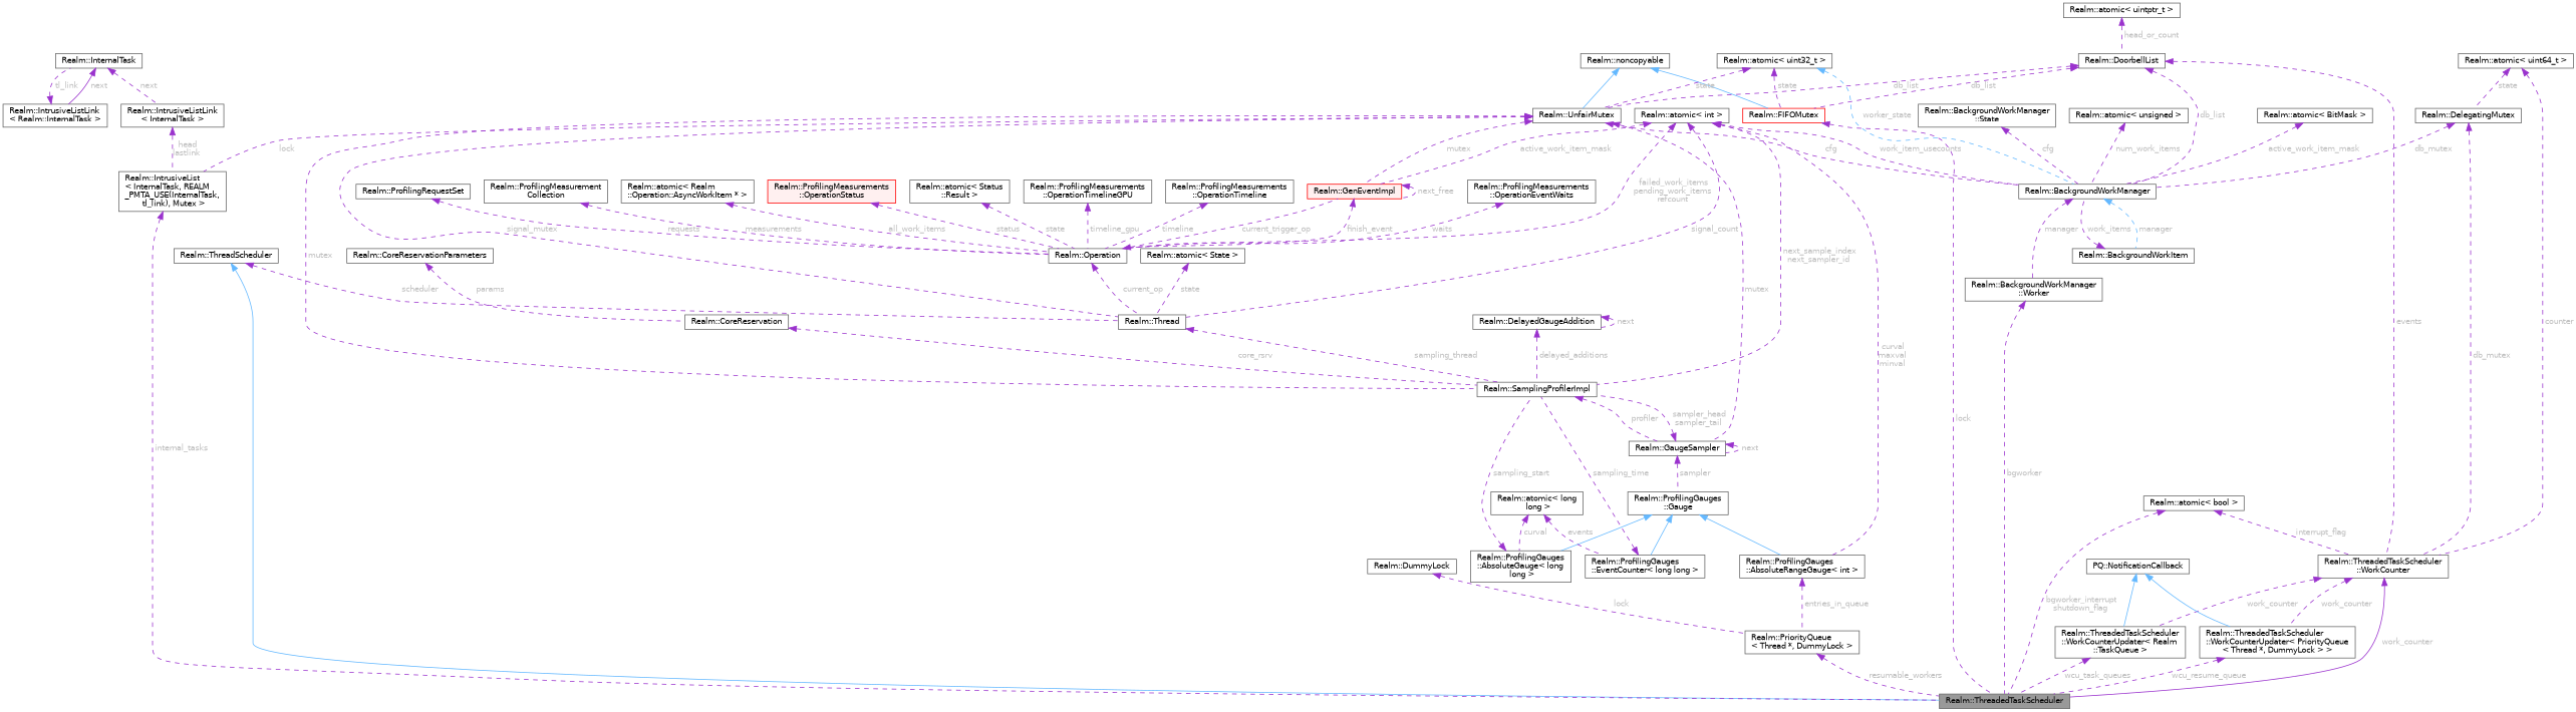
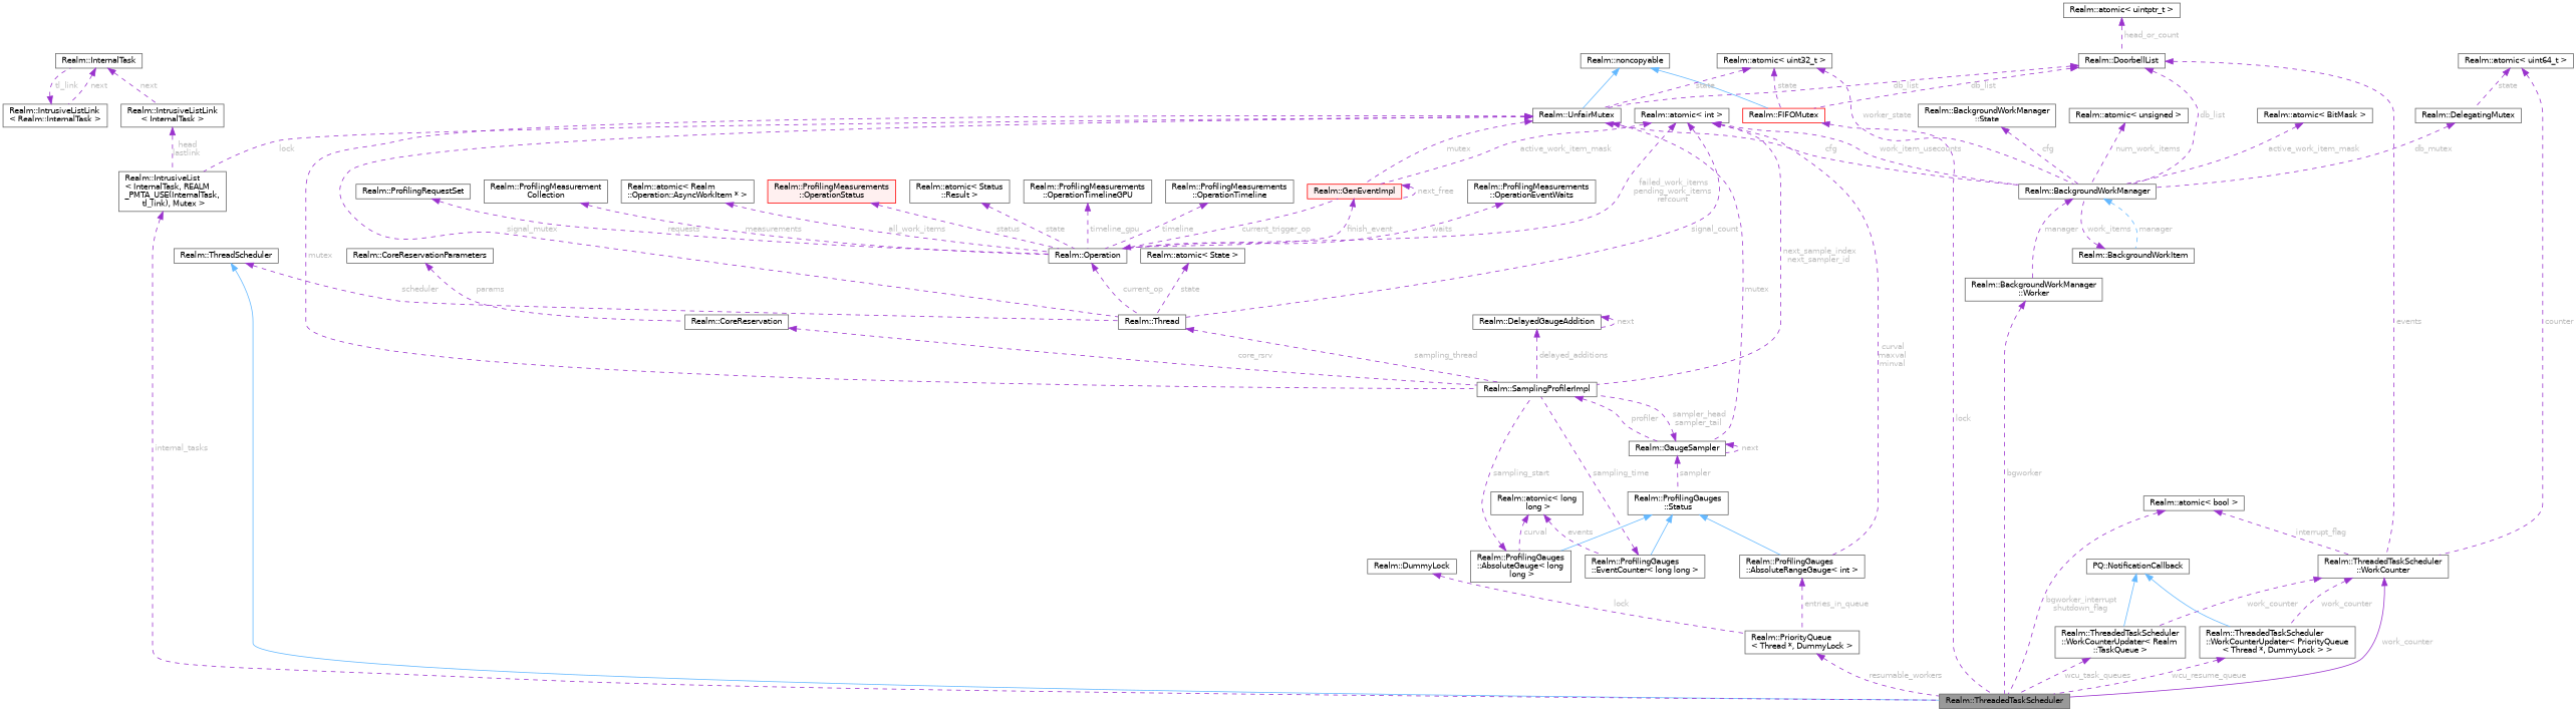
  digraph {
    node [color=gray40 fillcolor=white fontname=Helvetica fontsize=10 shape=box style=filled]
    edge [color=darkorchid3 dir=back fontname=Helvetica fontsize=10 labelfontname=Helvetica labelfontsize=10 style=dashed fontcolor=grey]
    n1 [fillcolor=grey60 fontcolor=black height=0.2 label="Realm::ThreadedTaskScheduler" width=0.4]
    n2 [height=0.2 label="Realm::ThreadScheduler" width=0.4]
    n3 [height=0.2 label="Realm::Thread" width=0.4]
    n4 [height=0.2 label="Realm::SamplingProfilerImpl" width=0.4]
    n5 [color=red height=0.2 label="Realm::FIFOMutex" width=0.4]
    n6 [height=0.2 label="Realm::noncopyable" width=0.4]
    n7 [height=0.2 label="Realm::UnfairMutex" width=0.4]
    n8 [height=0.2 label="Realm::BackgroundWorkManager" width=0.4]
    n9 [height=0.2 label="Realm::IntrusiveList\l\< InternalTask, REALM\l_PMTA_USE(InternalTask,\l tl_link), Mutex \>" width=0.4]
    n10 [height=0.2 label="Realm::GaugeSampler" width=0.4]
    n11 [color=red fillcolor="#FFF0F0" height=0.2 label="Realm::GenEventImpl" width=0.4]
    n12 [height=0.2 label="Realm::atomic\< uint32_t \>" width=0.4]
    n13 [height=0.2 label="Realm::BackgroundWorkManager\l::Worker" width=0.4]
    n14 [height=0.2 label="Realm::BackgroundWorkItem" width=0.4]
    n15 [height=0.2 label="Realm::DoorbellList" width=0.4]
    n16 [height=0.2 label="Realm::ThreadedTaskScheduler\l::WorkCounter" width=0.4]
    n17 [height=0.2 label="Realm::ThreadedTaskScheduler\l::WorkCounterUpdater\< Realm\l::TaskQueue \>" width=0.4]
    n18 [height=0.2 label="Realm::ThreadedTaskScheduler\l::WorkCounterUpdater\< PriorityQueue\l\< Thread *, DummyLock \> \>" width=0.4]
    n19 [height=0.2 label="Realm::atomic\< uintptr_t \>" width=0.4]
-   n20 [height=0.2 label="Realm::ProfilingGauges\l::Gauge" width=0.4]
+   n20 [height=0.2 label="Realm::ProfilingGauges\l::Status" width=0.4]
    n21 [height=0.2 label="Realm::Operation" width=0.4]
    n22 [height=0.2 label="Realm::IntrusiveListLink\l\< InternalTask \>" width=0.4]
    n23 [height=0.2 label="Realm::InternalTask" width=0.4]
    n24 [height=0.2 label="Realm::IntrusiveListLink\l\< Realm::InternalTask \>" width=0.4]
    n25 [height=0.2 label="Realm::PriorityQueue\l\< Thread *, DummyLock \>" width=0.4]
    n26 [height=0.2 label="Realm::DummyLock" width=0.4]
    n27 [height=0.2 label="Realm::ProfilingGauges\l::AbsoluteRangeGauge\< int \>" width=0.4]
    n28 [height=0.2 label="Realm::ProfilingGauges\l::AbsoluteGauge\< long\l long \>" width=0.4]
    n29 [height=0.2 label="Realm::ProfilingGauges\l::EventCounter\< long long \>" width=0.4]
    n30 [height=0.2 label="Realm::DelayedGaugeAddition" width=0.4]
    n31 [height=0.2 label="Realm::atomic\< int \>" width=0.4]
    n32 [height=0.2 label="Realm::CoreReservation" width=0.4]
    n33 [height=0.2 label="Realm::CoreReservationParameters" width=0.4]
    n34 [height=0.2 label="Realm::atomic\< State \>" width=0.4]
    n35 [height=0.2 label="Realm::atomic\< Status\l::Result \>" width=0.4]
    n36 [color=red fillcolor="#FFF0F0" height=0.2 label="Realm::ProfilingMeasurements\l::OperationStatus" width=0.4]
    n37 [height=0.2 label="Realm::ProfilingMeasurements\l::OperationTimeline" width=0.4]
    n38 [height=0.2 label="Realm::ProfilingMeasurements\l::OperationTimelineGPU" width=0.4]
    n39 [height=0.2 label="Realm::ProfilingMeasurements\l::OperationEventWaits" width=0.4]
    n40 [height=0.2 label="Realm::ProfilingRequestSet" width=0.4]
    n41 [height=0.2 label="Realm::ProfilingMeasurement\lCollection" width=0.4]
    n42 [height=0.2 label="Realm::atomic\< Realm\l::Operation::AsyncWorkItem * \>" width=0.4]
    n43 [height=0.2 label="Realm::atomic\< long\l long \>" width=0.4]
    n44 [height=0.2 label="Realm::atomic\< bool \>" width=0.4]
    n45 [height=0.2 label="Realm::atomic\< uint64_t \>" width=0.4]
    n46 [height=0.2 label="Realm::DelegatingMutex" width=0.4]
    n47 [height=0.2 label="PQ::NotificationCallback" width=0.4]
    n48 [height=0.2 label="Realm::BackgroundWorkManager\l::State" width=0.4]
    n49 [height=0.2 label="Realm::atomic\< unsigned \>" width=0.4]
    n50 [height=0.2 label="Realm::atomic\< BitMask \>" width=0.4]
    n2 -> n1 [color=steelblue1 style=solid fontcolor=""]
    n2 -> n3 [label=" scheduler"]
    n3 -> n4 [label=" sampling_thread"]
    n4 -> n10 [label=" profiler"]
    n5 -> n1 [label=" lock"]
    n6 -> n5 [color=steelblue1 style=solid fontcolor=""]
    n6 -> n7 [color=steelblue1 style=solid fontcolor=""]
    n7 -> n3 [label=" signal_mutex"]
    n7 -> n4 [label=" mutex"]
    n7 -> n8 [label=" cfg"]
    n7 -> n9 [label=" lock"]
    n7 -> n10 [label=" mutex"]
    n7 -> n11 [label=" mutex"]
    n8 -> n13 [label=" manager"]
    n8 -> n14 [color=steelblue1 label=" manager"]
    n9 -> n1 [label=" internal_tasks"]
    n10 -> n4 [label=" sampler_head\nsampler_tail"]
    n10 -> n10 [label=" next"]
    n10 -> n20 [label=" sampler"]
    n11 -> n11 [label=" next_free"]
    n11 -> n21 [label=" finish_event"]
    n12 -> n5 [label=" state"]
    n12 -> n7 [label=" state"]
-   n12 -> n8 [color=steelblue1 label=" worker_state"]
+   n12 -> n8 [label=" worker_state"]
    n13 -> n1 [label=" bgworker"]
    n14 -> n8 [label=" work_items"]
    n15 -> n5 [label=" db_list"]
    n15 -> n7 [label=" db_list"]
    n15 -> n8 [label=" db_list"]
    n15 -> n16 [label=" events"]
    n16 -> n1 [label=" work_counter" style=solid]
    n16 -> n17 [label=" work_counter"]
    n16 -> n18 [label=" work_counter"]
    n17 -> n1 [label=" wcu_task_queues"]
    n18 -> n1 [label=" wcu_resume_queue"]
    n19 -> n15 [label=" head_or_count"]
    n20 -> n27 [color=steelblue1 style=solid fontcolor=""]
    n20 -> n28 [color=steelblue1 style=solid fontcolor=""]
    n20 -> n29 [color=steelblue1 style=solid fontcolor=""]
    n21 -> n3 [label=" current_op"]
    n21 -> n11 [label=" current_trigger_op"]
    n22 -> n9 [label=" head\nlastlink"]
    n23 -> n22 [label=" next"]
-   n23 -> n24 [label=" next" style=solid]
+   n23 -> n24 [label=" next"]
    n24 -> n23 [label=" tl_link"]
    n25 -> n1 [label=" resumable_workers"]
    n26 -> n25 [label=" lock"]
    n27 -> n25 [label=" entries_in_queue"]
    n28 -> n4 [label=" sampling_start"]
    n29 -> n4 [label=" sampling_time"]
    n30 -> n4 [label=" delayed_additions"]
    n30 -> n30 [label=" next"]
    n31 -> n3 [label=" signal_count"]
    n31 -> n4 [label=" next_sample_index\nnext_sampler_id"]
    n31 -> n8 [label=" work_item_usecounts"]
    n31 -> n11 [label=" active_work_item_mask"]
    n31 -> n21 [label=" failed_work_items\npending_work_items\nrefcount"]
    n31 -> n27 [label=" curval\nmaxval\nminval"]
    n32 -> n4 [label=" core_rsrv"]
    n33 -> n32 [label=" params"]
    n34 -> n3 [label=" state"]
    n35 -> n21 [label=" state"]
    n36 -> n21 [label=" status"]
    n37 -> n21 [label=" timeline"]
    n38 -> n21 [label=" timeline_gpu"]
    n39 -> n21 [label=" waits"]
    n40 -> n21 [label=" requests"]
    n41 -> n21 [label=" measurements"]
    n42 -> n21 [label=" all_work_items"]
    n43 -> n28 [label=" curval"]
    n43 -> n29 [label=" events"]
    n44 -> n1 [label=" bgworker_interrupt\nshutdown_flag"]
    n44 -> n16 [label=" interrupt_flag"]
    n45 -> n16 [label=" counter"]
    n45 -> n46 [label=" state"]
    n46 -> n8 [label=" db_mutex"]
-   n46 -> n16 [label=" db_mutex"]
    n47 -> n17 [color=steelblue1 style=solid fontcolor=""]
    n47 -> n18 [color=steelblue1 style=solid fontcolor=""]
    n48 -> n8 [label=" cfg"]
    n49 -> n8 [label=" num_work_items"]
    n50 -> n8 [label=" active_work_item_mask"]
  }
